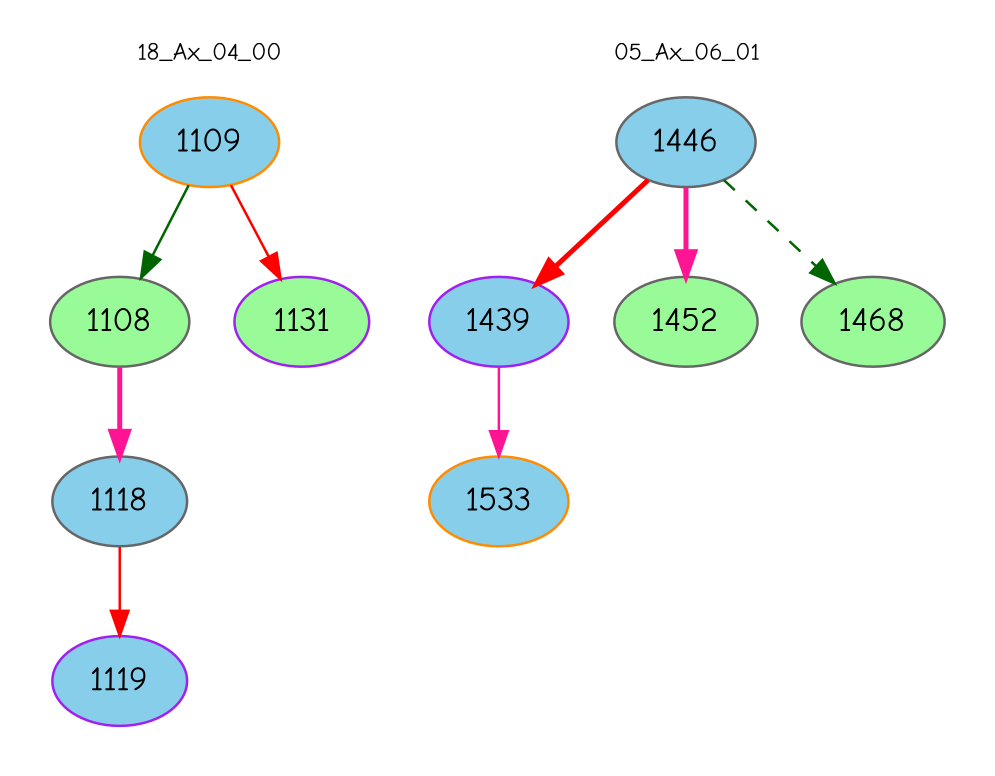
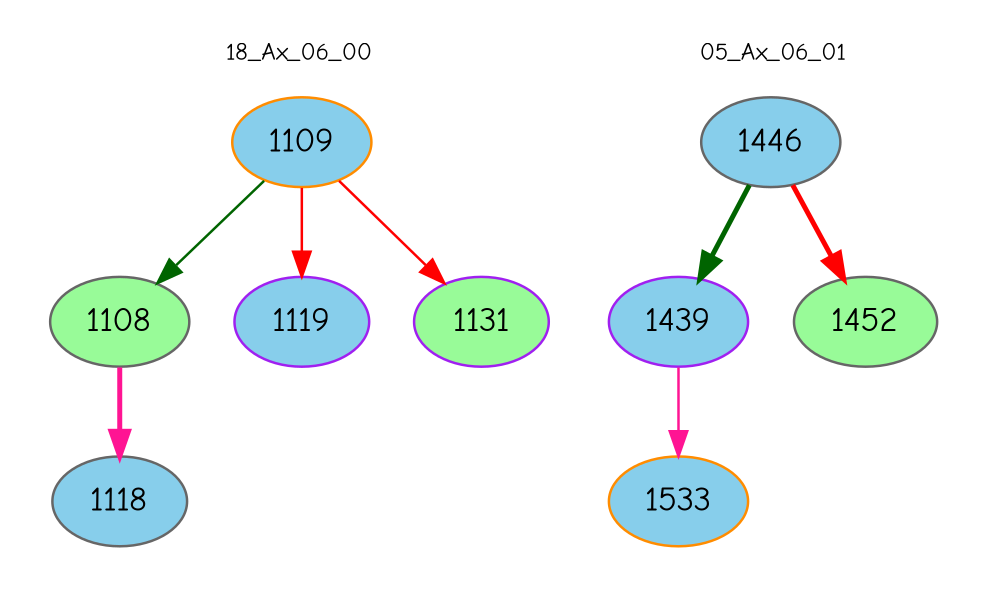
  digraph {
    fontname="Comic Neue"
    node [color=gray40 fillcolor=skyblue fontname="Comic Neue" style=filled]
    edge [color=red fontname="Comic Neue" style=solid]
    n1 [color=darkorange label=1109]
    n2 [fillcolor=palegreen label=1108]
    n3 [color=purple label=1119]
    n4 [color=purple fillcolor=palegreen label=1131]
    n5 [label=1118]
    n6 [label=1446]
    n7 [color=purple label=1439]
    n8 [fillcolor=palegreen label=1452]
-   n9 [fillcolor=palegreen label=1468]
    n10 [color=darkorange label=1533]
    subgraph cluster_1 {
      color=white
      fontsize=10
-     label="18_Ax_04_00"
+     label="18_Ax_06_00"
      n1
      n2
      n3
      n4
      n5
    }
    subgraph cluster_2 {
      color=white
      fontsize=10
      label="05_Ax_06_01"
      n6
      n7
      n8
-     n9
      n10
    }
    n1 -> n2 [color=darkgreen]
-   n5 -> n3
+   n1 -> n3
    n1 -> n4
    n2 -> n5 [color=deeppink style=bold]
-   n6 -> n7 [style=bold]
-   n6 -> n8 [color=deeppink style=bold]
-   n6 -> n9 [color=darkgreen style=dashed]
+   n6 -> n7 [color=darkgreen style=bold]
+   n6 -> n8 [style=bold]
    n7 -> n10 [color=deeppink]
  }
